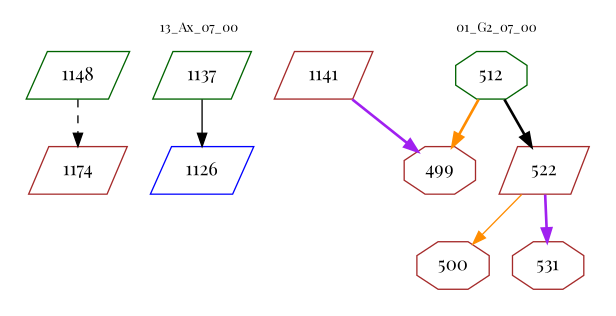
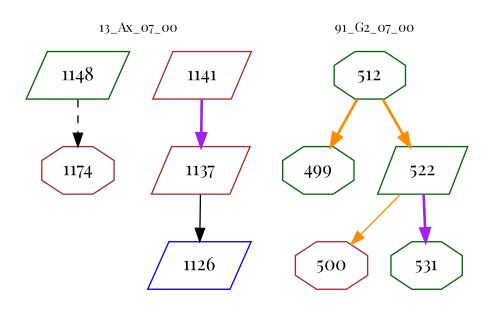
  digraph {
    fontname="Playfair Display"
    node [color=brown fontname="Playfair Display" shape=parallelogram]
    edge [color=black fontname="Playfair Display" style=bold]
    n1 [label=1141]
-   n2 [color=darkgreen label=1137]
+   n2 [label=1137]
    n3 [color=darkgreen label=1148]
    n4 [color=blue label=1126]
-   n5 [label=1174]
+   n5 [label=1174 shape=octagon]
    n6 [color=darkgreen label=512 shape=octagon]
-   n7 [label=499 shape=octagon]
-   n8 [label=522]
+   n7 [color=darkgreen label=499 shape=octagon]
+   n8 [color=darkgreen label=522]
    n9 [label=500 shape=octagon]
-   n10 [label=531 shape=octagon]
+   n10 [color=darkgreen label=531 shape=octagon]
    subgraph cluster_1 {
      color=white
      fontsize=10
      label="13_Ax_07_00"
      n1
      n2
      n3
      n4
      n5
    }
    subgraph cluster_2 {
      color=white
      fontsize=10
-     label="01_G2_07_00"
+     label="91_G2_07_00"
      n6
      n7
      n8
      n9
      n10
    }
-   n1 -> n7 [color=purple]
+   n1 -> n2 [color=purple]
    n2 -> n4 [style=solid]
    n3 -> n5 [style=dashed]
    n6 -> n7 [color=darkorange]
-   n6 -> n8
+   n6 -> n8 [color=darkorange]
    n8 -> n9 [color=darkorange style=solid]
    n8 -> n10 [color=purple]
  }
